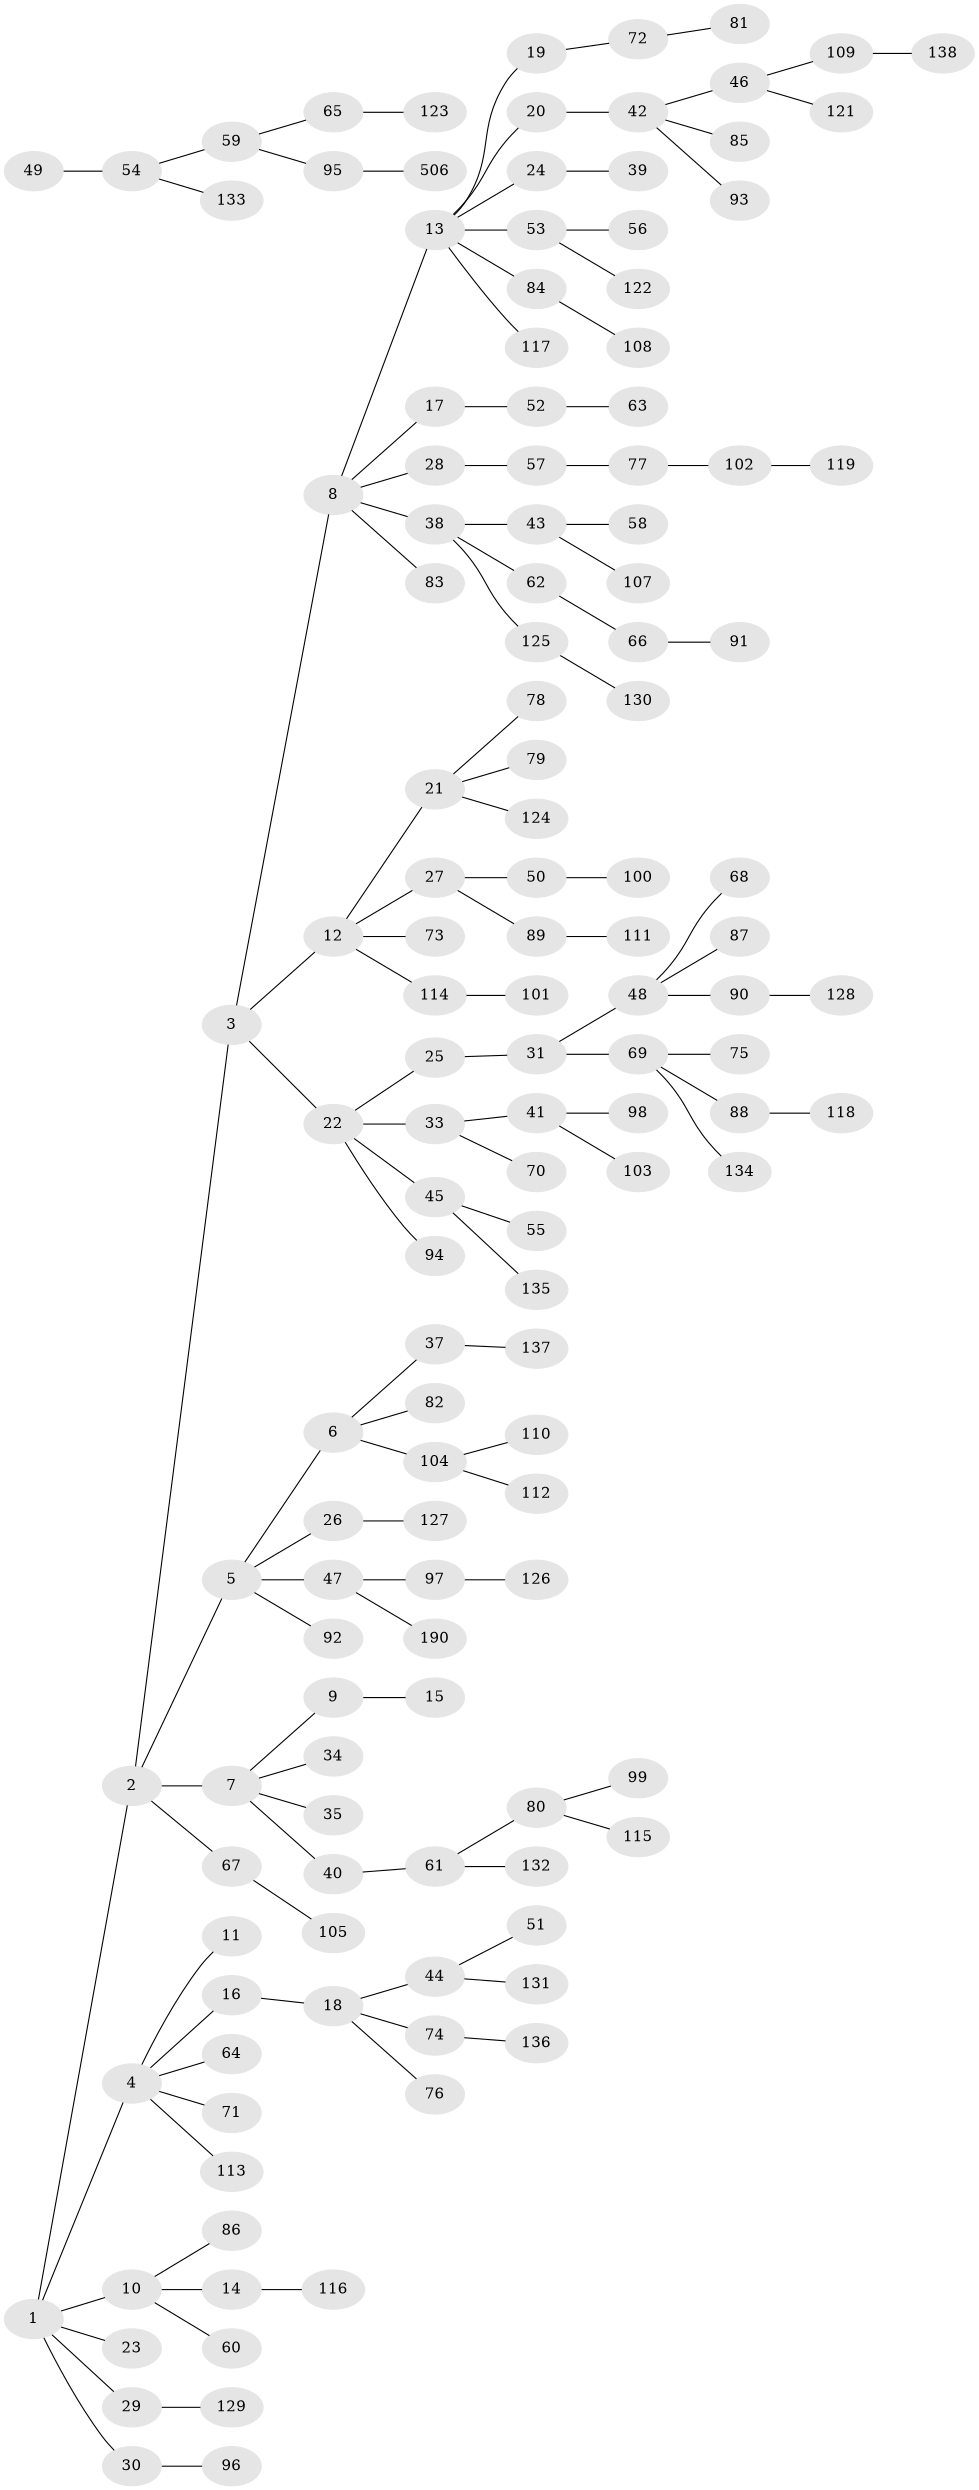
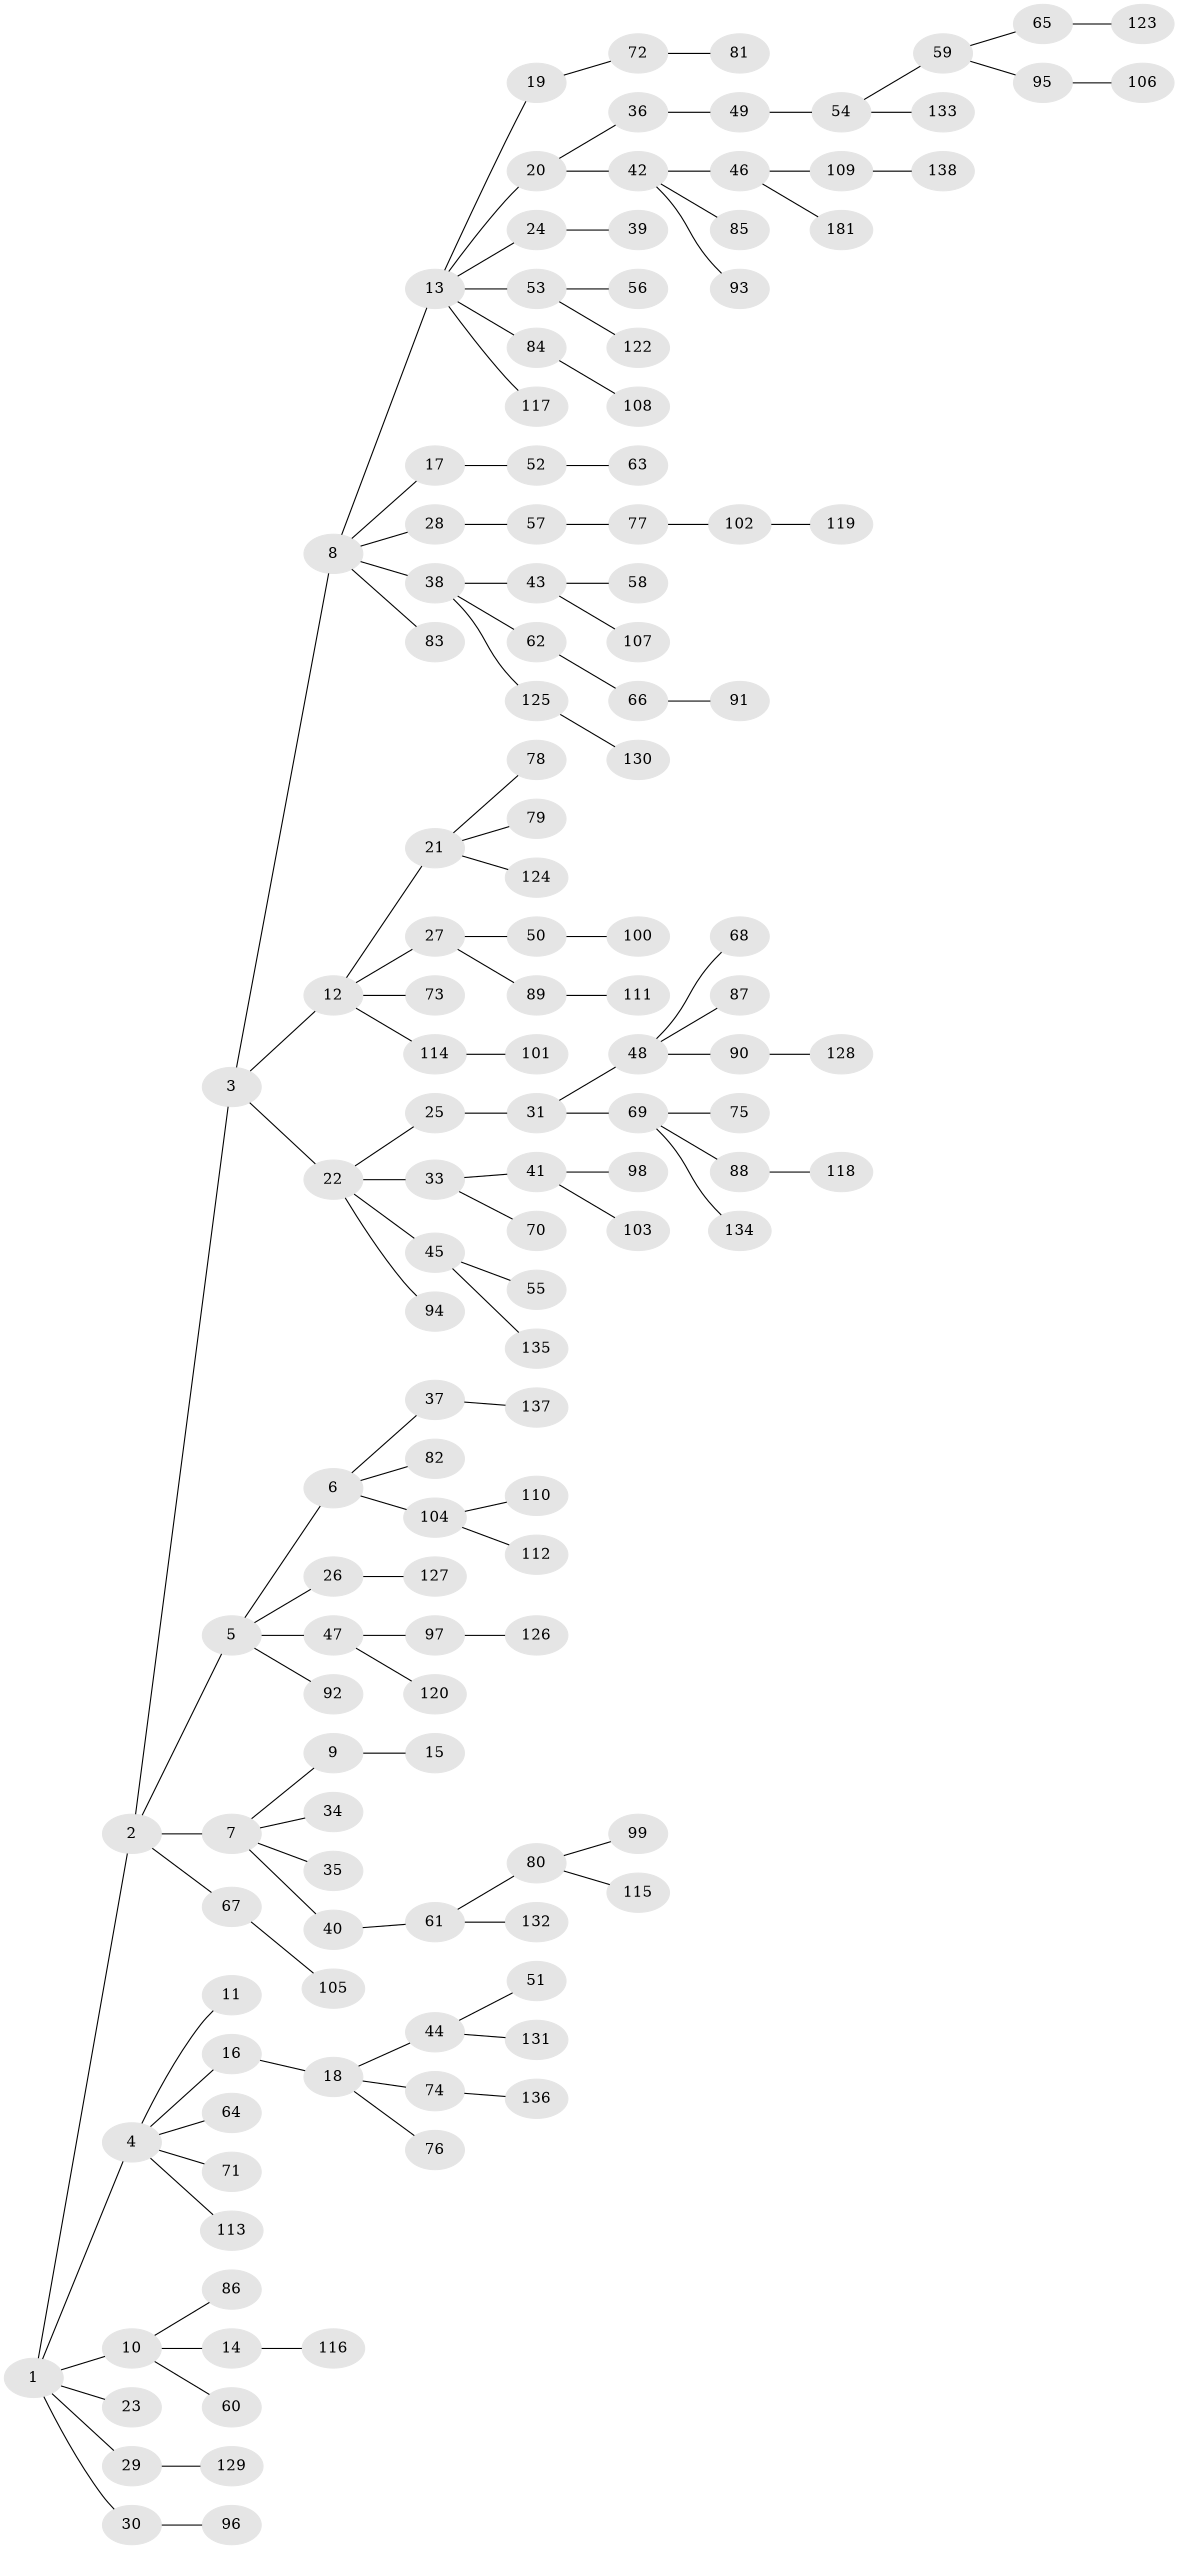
  graph {
    rankdir=LR
    node [color=gray90 style=filled]
    1
    2
    4
    10
    23
    29
    30
    3
    5
    7
    67
    11
    16
    64
    71
    113
    86
    14
    60
    129
    96
    8
    12
    22
    6
    26
    47
    92
    9
    34
    35
    40
    105
    13
    17
    28
    38
    83
    21
    27
    73
    114
    25
    33
    45
    94
    18
    37
    82
    104
    127
    97
-   120 [label=190]
+   120
    137
    110
    112
    15
    61
    19
    20
    24
    53
    84
    117
    52
    57
    43
    62
    125
    116
    78
    79
    124
    50
    89
    101
    72
+   36
    42
    39
    56
    122
    108
    44
    74
    76
    63
    51
    131
    136
    81
    49
    46
    85
    93
    31
    41
    70
    55
    135
    48
    69
    100
    111
    77
    68
    87
    90
    75
    88
    134
    98
    103
    54
    58
    107
    66
    130
    80
    132
    109
-   121
+   121 [label=181]
    138
    126
    128
    59
    133
    65
    95
    102
    123
-   106 [label=506]
+   106
    99
    115
    91
    118
    119
    1 -- 2
    1 -- 4
    1 -- 10
    1 -- 23
    1 -- 29
    1 -- 30
    2 -- 3
    2 -- 5
    2 -- 7
    2 -- 67
    4 -- 11
    4 -- 16
    4 -- 64
    4 -- 71
    4 -- 113
    10 -- 86
    10 -- 14
    10 -- 60
    29 -- 129
    30 -- 96
    3 -- 8
    3 -- 12
    3 -- 22
    5 -- 6
    5 -- 26
    5 -- 47
    5 -- 92
    7 -- 9
    7 -- 34
    7 -- 35
    7 -- 40
    67 -- 105
    16 -- 18
    14 -- 116
    8 -- 13
    8 -- 17
    8 -- 28
    8 -- 38
    8 -- 83
    12 -- 21
    12 -- 27
    12 -- 73
    12 -- 114
    22 -- 25
    22 -- 33
    22 -- 45
    22 -- 94
    6 -- 37
    6 -- 82
    6 -- 104
    26 -- 127
    47 -- 97
    47 -- 120
    9 -- 15
    40 -- 61
    13 -- 19
    13 -- 20
    13 -- 24
    13 -- 53
    13 -- 84
    13 -- 117
    17 -- 52
    28 -- 57
    38 -- 43
    38 -- 62
    38 -- 125
    21 -- 78
    21 -- 79
    21 -- 124
    27 -- 50
    27 -- 89
    114 -- 101
    25 -- 31
    33 -- 41
    33 -- 70
    45 -- 55
    45 -- 135
    18 -- 44
    18 -- 74
    18 -- 76
    37 -- 137
    104 -- 110
    104 -- 112
    97 -- 126
    61 -- 80
    61 -- 132
    19 -- 72
+   20 -- 36
    20 -- 42
    24 -- 39
    53 -- 56
    53 -- 122
    84 -- 108
    52 -- 63
    57 -- 77
    43 -- 58
    43 -- 107
    62 -- 66
    125 -- 130
    50 -- 100
    89 -- 111
    72 -- 81
+   36 -- 49
    42 -- 46
    42 -- 85
    42 -- 93
    44 -- 51
    44 -- 131
    74 -- 136
    49 -- 54
    46 -- 109
    46 -- 121
    31 -- 48
    31 -- 69
    41 -- 98
    41 -- 103
    48 -- 68
    48 -- 87
    48 -- 90
    69 -- 75
    69 -- 88
    69 -- 134
    77 -- 102
    90 -- 128
    88 -- 118
    54 -- 59
    54 -- 133
    66 -- 91
    80 -- 99
    80 -- 115
    109 -- 138
    59 -- 65
    59 -- 95
    65 -- 123
    95 -- 106
    102 -- 119
  }
